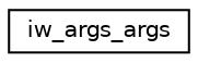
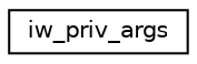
  digraph {
    rankdir=TB
-   n1 [color=black fillcolor=white fontname=Helvetica fontsize=10 height=0.2 label=iw_args_args shape=record style=filled width=0.4]
+   n1 [color=black fillcolor=white fontname=Helvetica fontsize=10 height=0.2 label=iw_priv_args shape=record style=filled width=0.4]
  }
